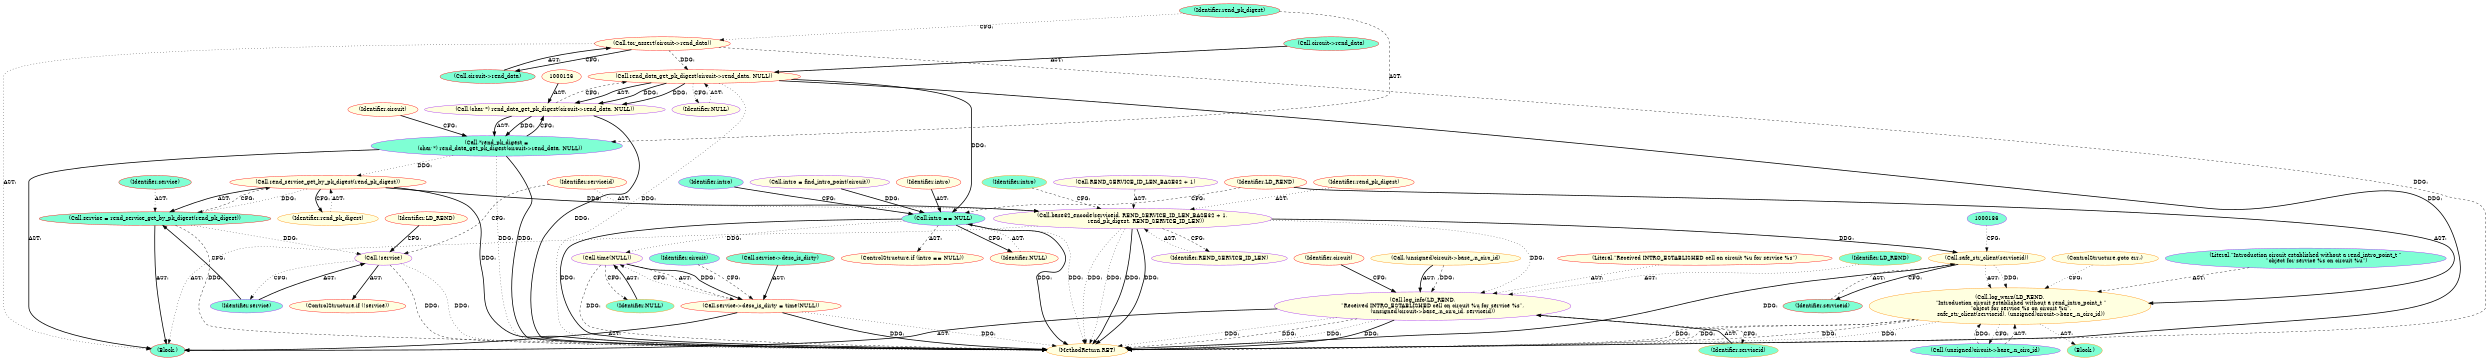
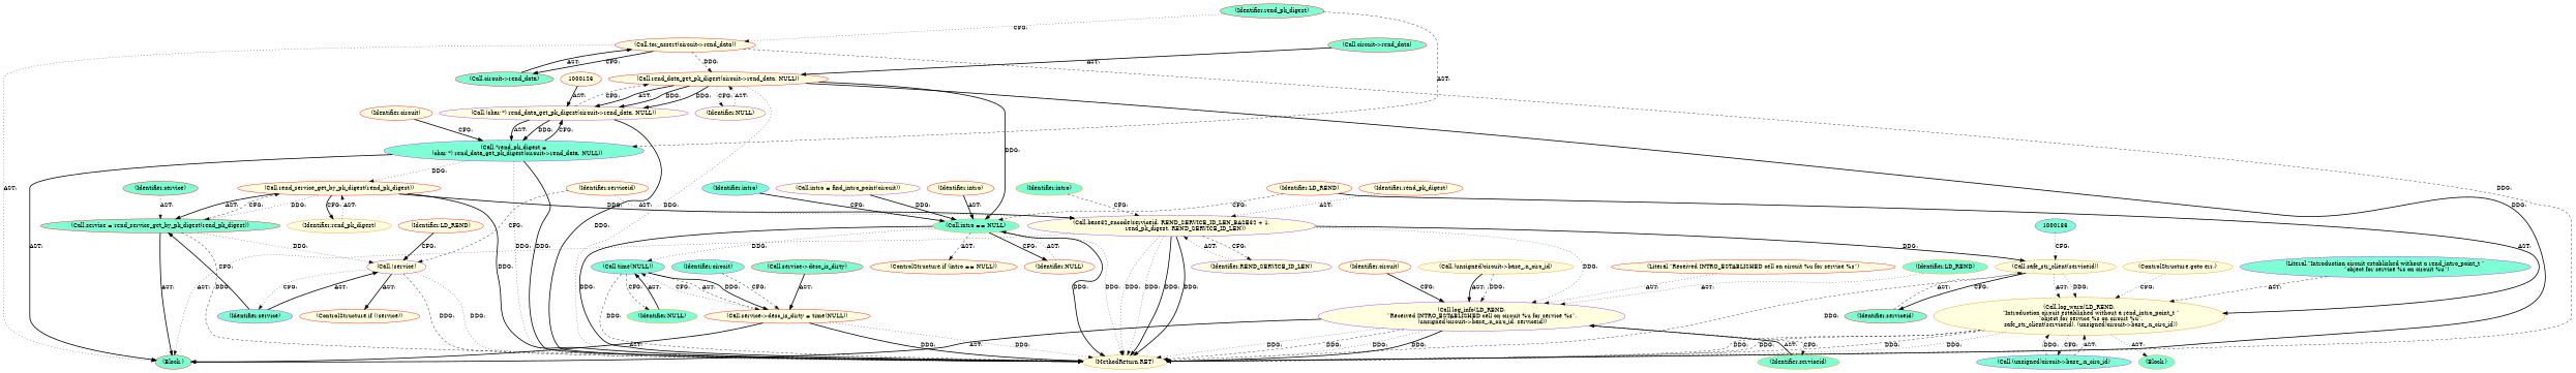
  digraph {
    node [color=red fillcolor=lightyellow style=filled]
    edge [style=bold]
    n1 [label="(Call,tor_assert(circuit->rend_data))"]
    n2 [label="(Call,rend_data_get_pk_digest(circuit->rend_data, NULL))"]
    n3 [color=darkorange label="(MethodReturn,RET)"]
    n4 [fillcolor=aquamarine label="(Call,circuit->rend_data)"]
    n5 [fillcolor=aquamarine label="(Block,)"]
    n6 [color=purple label="(Call,(char *) rend_data_get_pk_digest(circuit->rend_data, NULL))"]
-   n7 [color=purple fillcolor=aquamarine label="(Call,intro == NULL)"]
+   n7 [color=darkorange fillcolor=aquamarine label="(Call,intro == NULL)"]
    n8 [color=purple label="(Identifier,NULL)"]
    n9 [color=purple fillcolor=aquamarine label="(Call,*rend_pk_digest =\n    (char *) rend_data_get_pk_digest(circuit->rend_data, NULL))"]
-   n10 [color=purple label="(Call,time(NULL))"]
+   n10 [color=purple fillcolor=aquamarine label="(Call,time(NULL))"]
    n11 [label="(ControlStructure,if (intro == NULL))"]
    n12 [label="(Identifier,NULL)"]
    n13 [label="(Call,rend_service_get_by_pk_digest(rend_pk_digest))"]
    n14 [fillcolor=aquamarine label="(Call,service = rend_service_get_by_pk_digest(rend_pk_digest))"]
    n15 [color=purple label="(Call,base32_encode(serviceid, REND_SERVICE_ID_LEN_BASE32 + 1,\n                rend_pk_digest, REND_SERVICE_ID_LEN))"]
    n16 [color=darkorange label="(Identifier,rend_pk_digest)"]
    n17 [color=purple label="(Call,!service)"]
    n18 [color=darkorange label="(Call,safe_str_client(serviceid))"]
    n19 [color=purple label="(Call,log_info(LD_REND,\n            \"Received INTRO_ESTABLISHED cell on circuit %u for service %s\",\n            (unsigned)circuit->base_.n_circ_id, serviceid))"]
    n20 [color=purple label="(Identifier,REND_SERVICE_ID_LEN)"]
    n21 [label="(ControlStructure,if (!service))"]
    n22 [color=purple fillcolor=aquamarine label="(Identifier,service)"]
    n23 [color=darkorange label="(Call,log_warn(LD_REND,\n             \"Introduction circuit established without a rend_intro_point_t \"\n             \"object for service %s on circuit %u\",\n             safe_str_client(serviceid), (unsigned)circuit->base_.n_circ_id))"]
    n24 [fillcolor=aquamarine label="(Identifier,serviceid)"]
    n25 [color=darkorange fillcolor=aquamarine label="(Identifier,serviceid)"]
    n26 [color=darkorange fillcolor=aquamarine label="(Block,)"]
    n27 [color=purple fillcolor=aquamarine label="(Call,(unsigned)circuit->base_.n_circ_id)"]
    n28 [label="(Call,service->desc_is_dirty = time(NULL))"]
    n29 [color=darkorange fillcolor=aquamarine label="(Identifier,NULL)"]
    n30 [fillcolor=aquamarine label="(Identifier,rend_pk_digest)"]
    n31 [color=purple label="(Call,intro = find_intro_point(circuit))"]
    n32 [fillcolor=aquamarine label="(Identifier,service)"]
    n33 [color=darkorange label="(Call,(unsigned)circuit->base_.n_circ_id)"]
    n34 [label="(Identifier,serviceid)"]
    n35 [color=darkorange label="(ControlStructure,goto err;)"]
    n36 [label="(Literal,\"Received INTRO_ESTABLISHED cell on circuit %u for service %s\")"]
    n37 [label="(Identifier,intro)"]
    n38 [color=purple fillcolor=aquamarine label="(Identifier,intro)"]
    n39 [color=purple fillcolor=aquamarine label="(Literal,\"Introduction circuit established without a rend_intro_point_t \"\n             \"object for service %s on circuit %u\")"]
    n40 [label="(Identifier,circuit)"]
-   n41 [color=purple label="(Call,REND_SERVICE_ID_LEN_BASE32 + 1)"]
    n42 [fillcolor=aquamarine label="(Call,circuit->rend_data)"]
    n43 [label="(Identifier,circuit)"]
    n44 [fillcolor=aquamarine label="(Call,service->desc_is_dirty)"]
    n45 [color=darkorange fillcolor=aquamarine label="(Identifier,LD_REND)"]
    n46 [label="(Identifier,LD_REND)"]
    n47 [label="(Identifier,rend_pk_digest)"]
    n48 [color=darkorange fillcolor=aquamarine label="(Identifier,intro)"]
    n49 [color=purple fillcolor=aquamarine label="(Identifier,circuit)"]
    n50 [label="(Identifier,LD_REND)"]
    1000126
    1000186 [color=purple fillcolor=aquamarine]
    n1 -> n2 [label="DDG: " style=dashed]
    n1 -> n3 [label="DDG: " style=dashed]
    n1 -> n4 [label="CFG: "]
    n1 -> n5 [label="AST: " style=dotted]
    n2 -> n3 [label="DDG: " style=dotted]
    n2 -> n3 [label="DDG: "]
    n2 -> n6 [label="AST: "]
    n2 -> n6 [label="DDG: "]
    n2 -> n6 [label="DDG: "]
    n2 -> n7 [label="DDG: "]
    n2 -> n8 [label="CFG: " style=dotted]
    n4 -> n1 [label="AST: "]
    n6 -> n2 [label="CFG: " style=dashed]
    n6 -> n3 [label="DDG: "]
    n6 -> n9 [label="AST: "]
    n6 -> n9 [label="DDG: "]
    n7 -> n3 [label="DDG: "]
    n7 -> n3 [label="DDG: "]
    n7 -> n3 [label="DDG: " style=dotted]
    n7 -> n10 [label="DDG: " style=dotted]
    n7 -> n11 [label="AST: " style=dashed]
    n7 -> n12 [label="CFG: "]
    n8 -> n2 [label="AST: " style=dotted]
    n9 -> n3 [label="DDG: "]
    n9 -> n3 [label="DDG: " style=dotted]
    n9 -> n5 [label="AST: "]
    n9 -> n6 [label="CFG: "]
    n9 -> n13 [label="DDG: " style=dotted]
    n10 -> n3 [label="DDG: " style=dashed]
    n10 -> n28 [label="AST: " style=dashed]
    n10 -> n28 [label="DDG: "]
    n10 -> n29 [label="CFG: " style=dashed]
    n12 -> n7 [label="AST: " style=dotted]
    n13 -> n3 [label="DDG: "]
    n13 -> n14 [label="AST: "]
    n13 -> n14 [label="DDG: " style=dotted]
    n13 -> n15 [label="DDG: "]
    n13 -> n16 [label="CFG: "]
    n14 -> n3 [label="DDG: " style=dashed]
    n14 -> n5 [label="AST: "]
    n14 -> n13 [label="CFG: " style=dashed]
    n14 -> n17 [label="DDG: " style=dotted]
    n15 -> n3 [label="DDG: " style=dotted]
    n15 -> n3 [label="DDG: "]
    n15 -> n3 [label="DDG: "]
    n15 -> n3 [label="DDG: " style=dotted]
    n15 -> n5 [label="AST: " style=dotted]
    n15 -> n18 [label="DDG: "]
    n15 -> n19 [label="DDG: " style=dotted]
    n15 -> n20 [label="CFG: " style=dashed]
    n16 -> n13 [label="AST: " style=dotted]
    n17 -> n3 [label="DDG: " style=dashed]
    n17 -> n3 [label="DDG: " style=dotted]
    n17 -> n21 [label="AST: "]
    n17 -> n22 [label="CFG: " style=dotted]
-   n18 -> n3 [label="DDG: "]
+   n18 -> n3 [label="DDG: " style=dashed]
    n18 -> n23 [label="AST: " style=dotted]
    n18 -> n23 [label="DDG: " style=dotted]
    n18 -> n24 [label="CFG: "]
    n19 -> n3 [label="DDG: " style=dotted]
    n19 -> n3 [label="DDG: " style=dashed]
    n19 -> n3 [label="DDG: " style=dotted]
    n19 -> n3 [label="DDG: "]
    n19 -> n5 [label="AST: "]
    n19 -> n25 [label="CFG: " style=dashed]
    n20 -> n15 [label="AST: " style=dotted]
    n22 -> n14 [label="CFG: "]
    n22 -> n17 [label="AST: "]
    n23 -> n3 [label="DDG: " style=dashed]
    n23 -> n3 [label="DDG: " style=dashed]
    n23 -> n3 [label="DDG: " style=dotted]
    n23 -> n3 [label="DDG: " style=dashed]
    n23 -> n26 [label="AST: " style=dotted]
    n23 -> n27 [label="CFG: " style=dotted]
    n24 -> n18 [label="AST: " style=dashed]
    n25 -> n19 [label="AST: "]
    n27 -> n23 [label="AST: " style=dashed]
    n27 -> n23 [label="DDG: " style=dashed]
    n28 -> n3 [label="DDG: "]
    n28 -> n3 [label="DDG: " style=dotted]
    n28 -> n5 [label="AST: "]
    n28 -> n10 [label="CFG: " style=dotted]
    n29 -> n10 [label="AST: "]
    n30 -> n1 [label="CFG: " style=dotted]
    n30 -> n9 [label="AST: " style=dashed]
    n31 -> n7 [label="DDG: "]
    n32 -> n14 [label="AST: " style=dotted]
    n33 -> n19 [label="AST: "]
    n33 -> n19 [label="DDG: " style=dashed]
    n34 -> n15 [label="AST: " style=dotted]
    n34 -> n17 [label="CFG: " style=dashed]
    n35 -> n23 [label="CFG: " style=dotted]
    n36 -> n19 [label="AST: " style=dotted]
    n37 -> n7 [label="AST: "]
    n38 -> n7 [label="CFG: "]
    n39 -> n23 [label="AST: " style=dashed]
    n40 -> n9 [label="CFG: "]
-   n41 -> n15 [label="AST: " style=dashed]
    n42 -> n2 [label="AST: "]
    n43 -> n19 [label="CFG: "]
    n44 -> n28 [label="AST: "]
    n45 -> n19 [label="AST: " style=dotted]
    n46 -> n17 [label="CFG: "]
    n47 -> n15 [label="AST: " style=dotted]
    n48 -> n15 [label="CFG: " style=dashed]
    n49 -> n28 [label="CFG: " style=dashed]
    n50 -> n7 [label="CFG: " style=dashed]
    n50 -> n23 [label="AST: "]
    1000126 -> n6 [label="AST: "]
    1000186 -> n18 [label="CFG: " style=dotted]
  }
